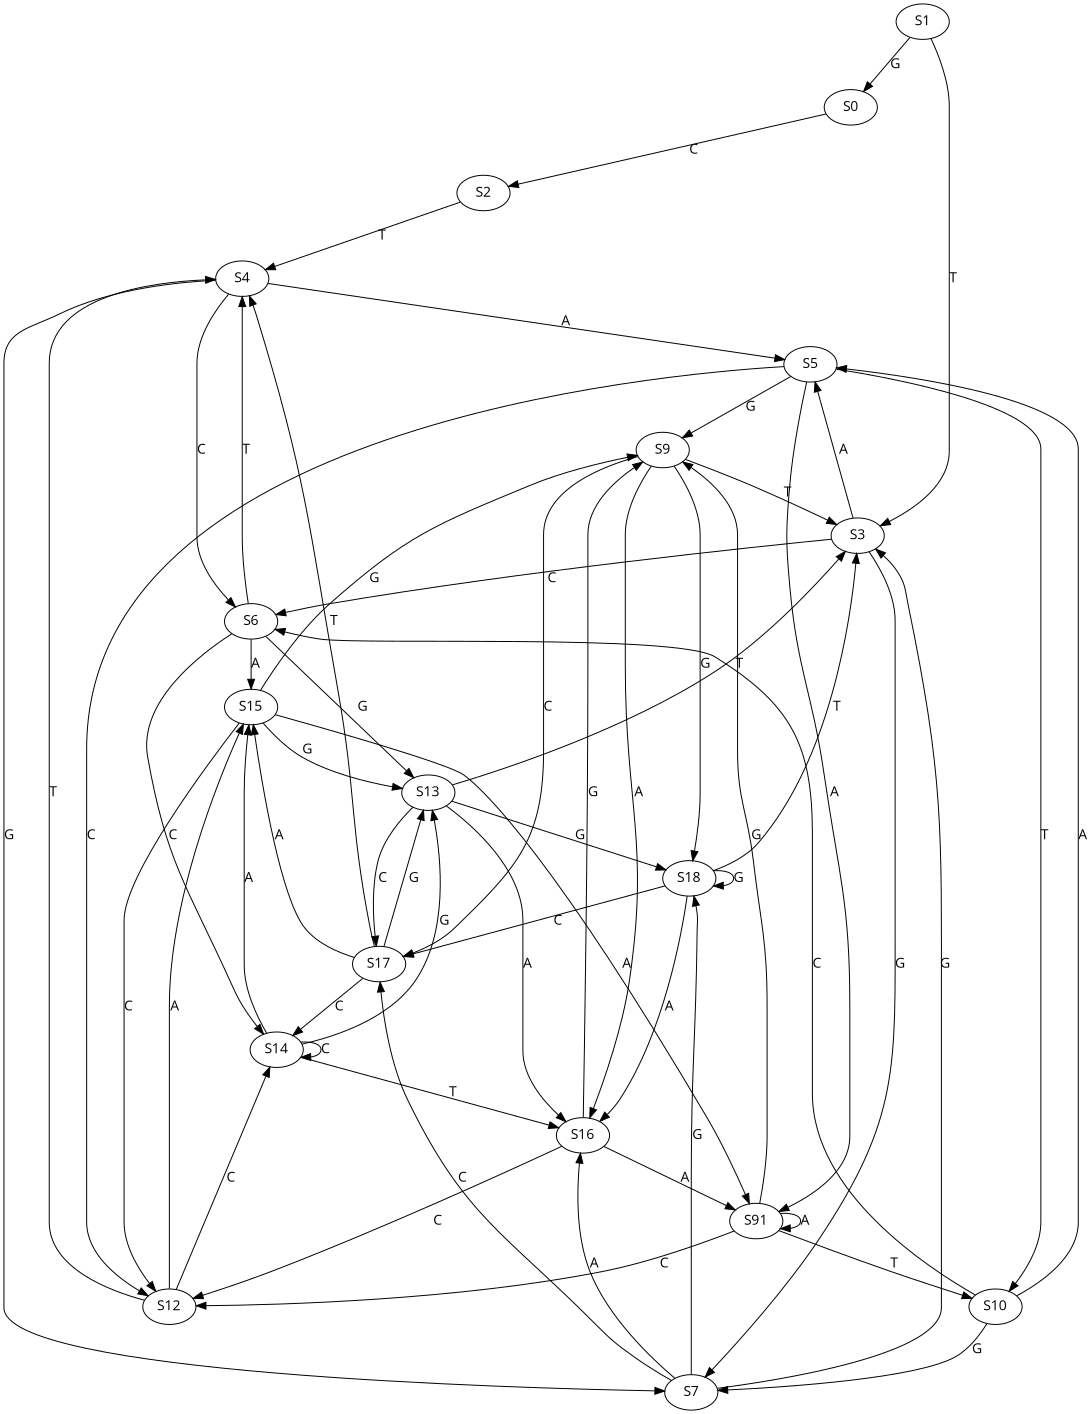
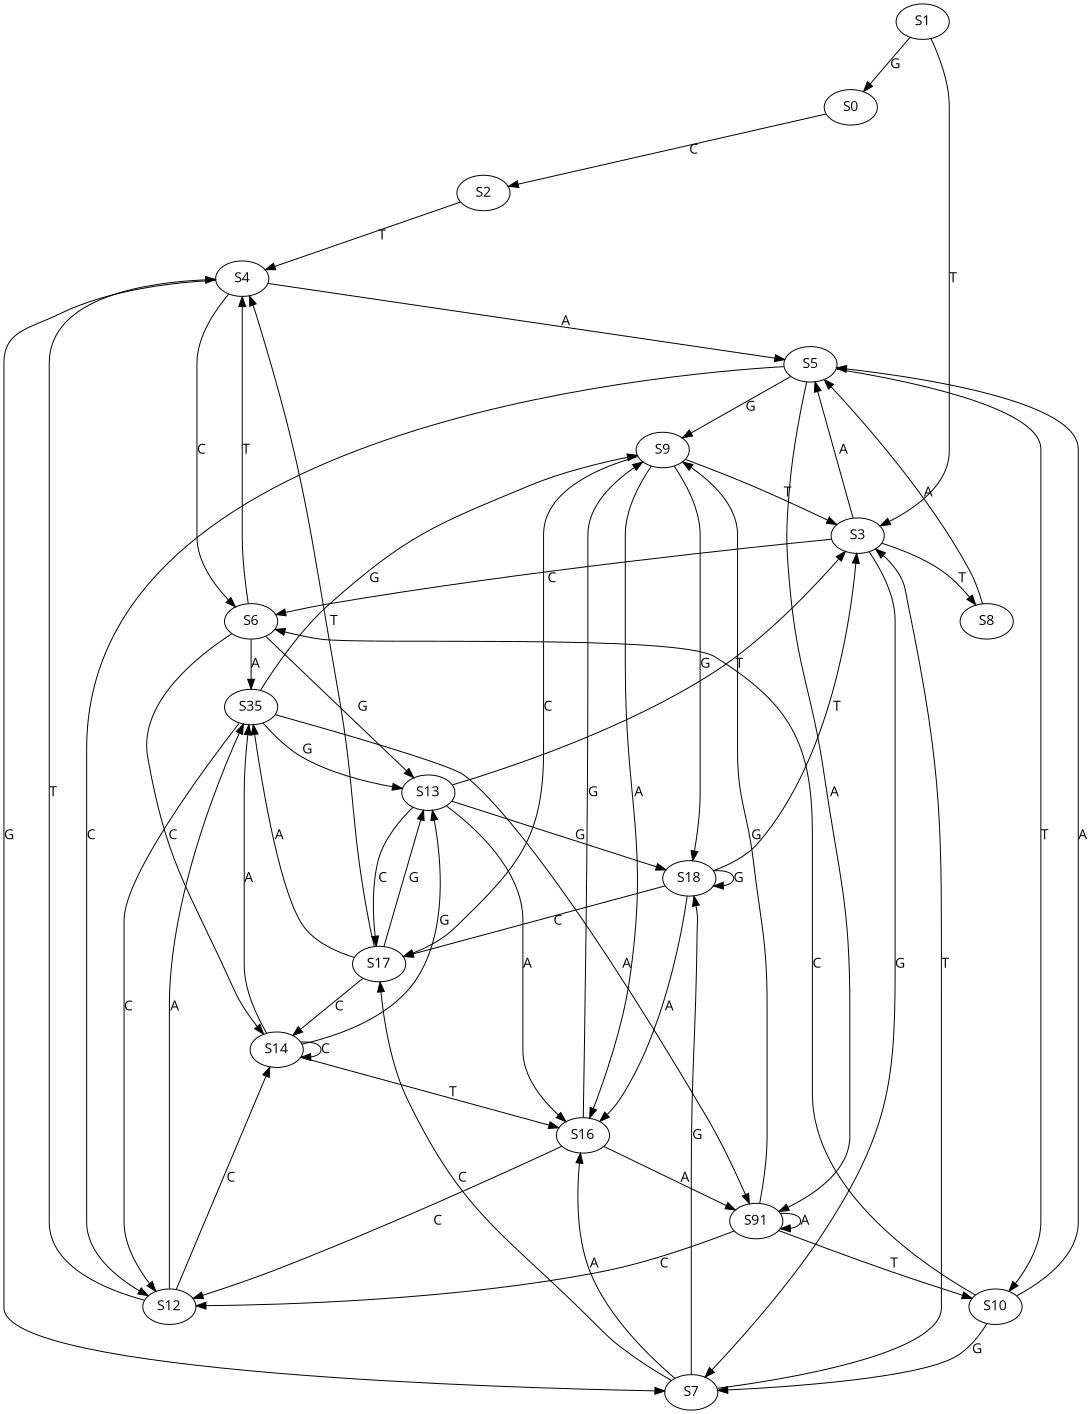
  strict digraph {
    fontname="Open Sans"
    node [fontname="Open Sans"]
    edge [fontname="Open Sans"]
    S0
    S2
    S1
    S3
    S4
    S5
    S6
    S7
+   S8
    S9
    S10
    n12 [label=S91]
    S12
    S13
    S14
-   S15
+   S15 [label=S35]
    S16
    S17
    S18
    S0 -> S2 [label=C]
    S2 -> S4 [label=T]
    S1 -> S0 [label=G]
    S1 -> S3 [label=T]
    S3 -> S5 [label=A]
    S3 -> S6 [label=C]
    S3 -> S7 [label=G]
+   S3 -> S8 [label=T]
    S4 -> S5 [label=A]
    S4 -> S6 [label=C]
    S4 -> S7 [label=G]
    S5 -> S9 [label=G]
    S5 -> S10 [label=T]
    S5 -> n12 [label=A]
    S5 -> S12 [label=C]
    S6 -> S4 [label=T]
    S6 -> S13 [label=G]
    S6 -> S14 [label=C]
    S6 -> S15 [label=A]
-   S7 -> S3 [label=G]
+   S7 -> S3 [label=T]
    S7 -> S16 [label=A]
    S7 -> S17 [label=C]
    S7 -> S18 [label=G]
+   S8 -> S5 [label=A]
    S9 -> S3 [label=T]
    S9 -> S16 [label=A]
    S9 -> S17 [label=C]
    S9 -> S18 [label=G]
    S10 -> S5 [label=A]
    S10 -> S6 [label=C]
    S10 -> S7 [label=G]
    n12 -> S9 [label=G]
    n12 -> S10 [label=T]
    n12 -> n12 [label=A]
    n12 -> S12 [label=C]
    S12 -> S4 [label=T]
    S12 -> S14 [label=C]
    S12 -> S15 [label=A]
    S13 -> S3 [label=T]
    S13 -> S16 [label=A]
    S13 -> S17 [label=C]
    S13 -> S18 [label=G]
    S14 -> S13 [label=G]
    S14 -> S14 [label=C]
    S14 -> S15 [label=A]
    S14 -> S16 [label=T]
    S15 -> S9 [label=G]
    S15 -> n12 [label=A]
    S15 -> S12 [label=C]
    S15 -> S13 [label=G]
    S16 -> S9 [label=G]
    S16 -> n12 [label=A]
    S16 -> S12 [label=C]
    S17 -> S4 [label=T]
    S17 -> S13 [label=G]
    S17 -> S14 [label=C]
    S17 -> S15 [label=A]
    S18 -> S3 [label=T]
    S18 -> S16 [label=A]
    S18 -> S17 [label=C]
    S18 -> S18 [label=G]
  }
